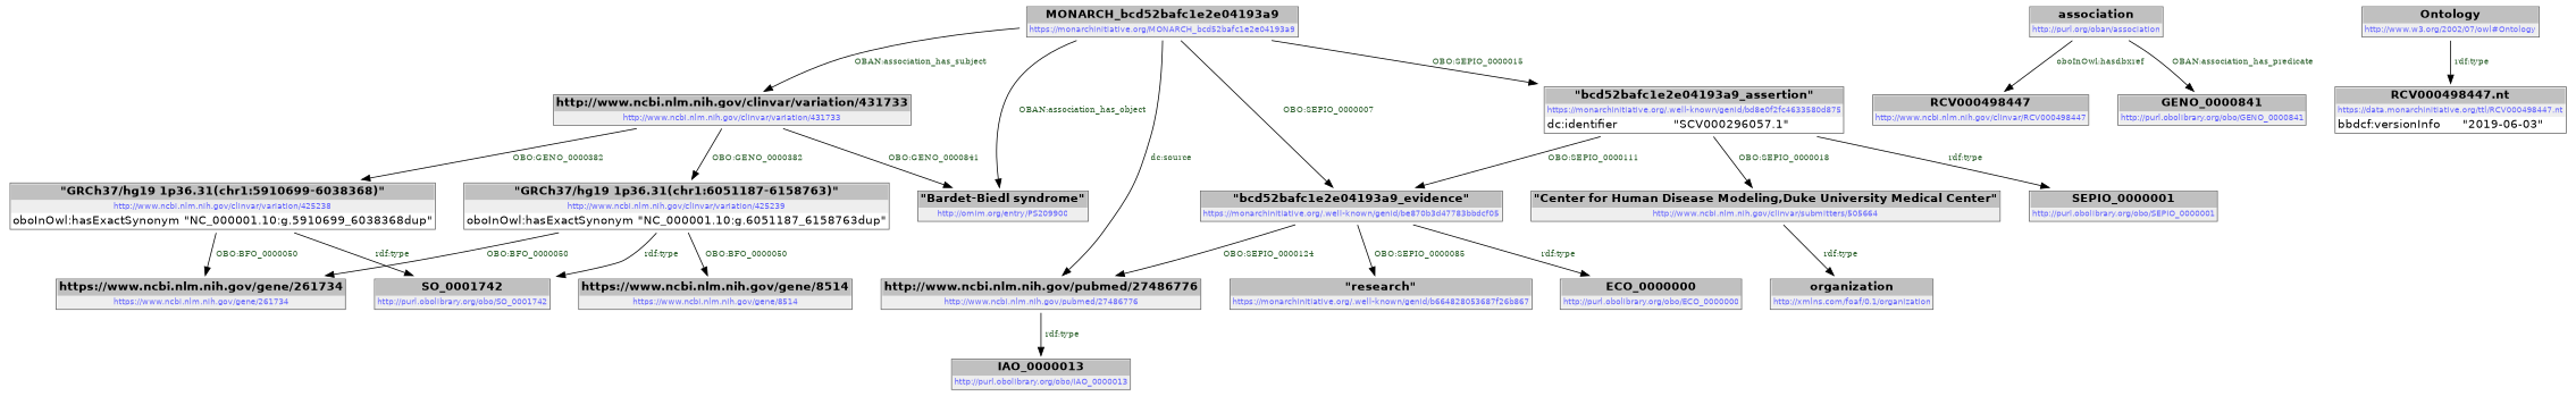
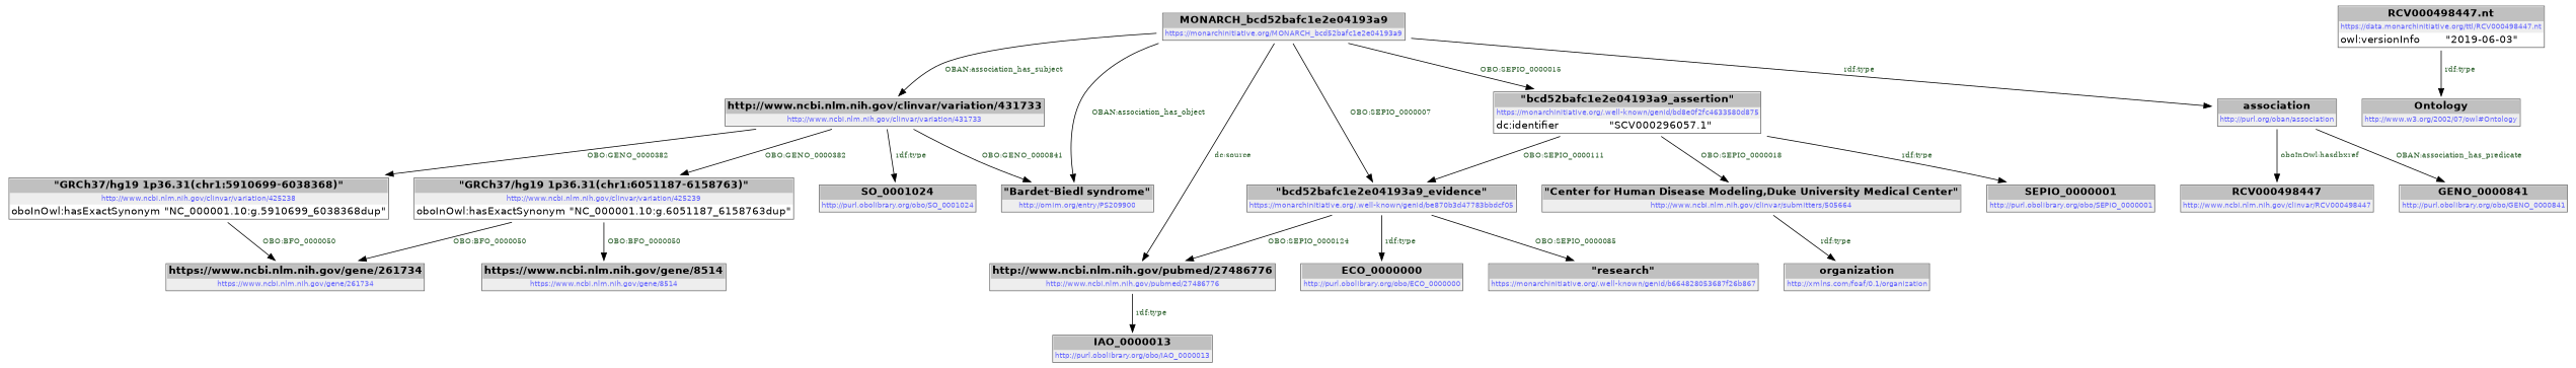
  digraph {
    node [color=black fontname="DejaVu Sans" shape=none]
    edge [color=BLACK]
    n1 [label=< <table color='#666666' cellborder='0' cellspacing='0' border='1'><tr><td colspan='2' bgcolor='grey'><B>&quot;GRCh37/hg19 1p36.31(chr1:5910699-6038368)&quot;</B></td></tr><tr><td href='http://www.ncbi.nlm.nih.gov/clinvar/variation/425238' bgcolor='#eeeeee' colspan='2'><font point-size='10' color='#6666ff'>http://www.ncbi.nlm.nih.gov/clinvar/variation/425238</font></td></tr><tr><td align='left'>oboInOwl:hasExactSynonym</td><td align='left'>&quot;NC_000001.10:g.5910699_6038368dup&quot;</td></tr></table> >]
    n2 [label=< <table color='#666666' cellborder='0' cellspacing='0' border='1'><tr><td colspan='2' bgcolor='grey'><B>https://www.ncbi.nlm.nih.gov/gene/261734</B></td></tr><tr><td href='https://www.ncbi.nlm.nih.gov/gene/261734' bgcolor='#eeeeee' colspan='2'><font point-size='10' color='#6666ff'>https://www.ncbi.nlm.nih.gov/gene/261734</font></td></tr></table> >]
-   n3 [label=< <table color='#666666' cellborder='0' cellspacing='0' border='1'><tr><td colspan='2' bgcolor='grey'><B>SO_0001742</B></td></tr><tr><td href='http://purl.obolibrary.org/obo/SO_0001742' bgcolor='#eeeeee' colspan='2'><font point-size='10' color='#6666ff'>http://purl.obolibrary.org/obo/SO_0001742</font></td></tr></table> >]
    n4 [label=< <table color='#666666' cellborder='0' cellspacing='0' border='1'><tr><td colspan='2' bgcolor='grey'><B>http://www.ncbi.nlm.nih.gov/clinvar/variation/431733</B></td></tr><tr><td href='http://www.ncbi.nlm.nih.gov/clinvar/variation/431733' bgcolor='#eeeeee' colspan='2'><font point-size='10' color='#6666ff'>http://www.ncbi.nlm.nih.gov/clinvar/variation/431733</font></td></tr></table> >]
+   n5 [label=< <table color='#666666' cellborder='0' cellspacing='0' border='1'><tr><td colspan='2' bgcolor='grey'><B>SO_0001024</B></td></tr><tr><td href='http://purl.obolibrary.org/obo/SO_0001024' bgcolor='#eeeeee' colspan='2'><font point-size='10' color='#6666ff'>http://purl.obolibrary.org/obo/SO_0001024</font></td></tr></table> >]
    n6 [label=< <table color='#666666' cellborder='0' cellspacing='0' border='1'><tr><td colspan='2' bgcolor='grey'><B>&quot;Bardet-Biedl syndrome&quot;</B></td></tr><tr><td href='http://omim.org/entry/PS209900' bgcolor='#eeeeee' colspan='2'><font point-size='10' color='#6666ff'>http://omim.org/entry/PS209900</font></td></tr></table> >]
    n7 [label=< <table color='#666666' cellborder='0' cellspacing='0' border='1'><tr><td colspan='2' bgcolor='grey'><B>&quot;GRCh37/hg19 1p36.31(chr1:6051187-6158763)&quot;</B></td></tr><tr><td href='http://www.ncbi.nlm.nih.gov/clinvar/variation/425239' bgcolor='#eeeeee' colspan='2'><font point-size='10' color='#6666ff'>http://www.ncbi.nlm.nih.gov/clinvar/variation/425239</font></td></tr><tr><td align='left'>oboInOwl:hasExactSynonym</td><td align='left'>&quot;NC_000001.10:g.6051187_6158763dup&quot;</td></tr></table> >]
    n8 [label=< <table color='#666666' cellborder='0' cellspacing='0' border='1'><tr><td colspan='2' bgcolor='grey'><B>https://www.ncbi.nlm.nih.gov/gene/8514</B></td></tr><tr><td href='https://www.ncbi.nlm.nih.gov/gene/8514' bgcolor='#eeeeee' colspan='2'><font point-size='10' color='#6666ff'>https://www.ncbi.nlm.nih.gov/gene/8514</font></td></tr></table> >]
    n9 [label=< <table color='#666666' cellborder='0' cellspacing='0' border='1'><tr><td colspan='2' bgcolor='grey'><B>MONARCH_bcd52bafc1e2e04193a9</B></td></tr><tr><td href='https://monarchinitiative.org/MONARCH_bcd52bafc1e2e04193a9' bgcolor='#eeeeee' colspan='2'><font point-size='10' color='#6666ff'>https://monarchinitiative.org/MONARCH_bcd52bafc1e2e04193a9</font></td></tr></table> >]
    n10 [label=< <table color='#666666' cellborder='0' cellspacing='0' border='1'><tr><td colspan='2' bgcolor='grey'><B>&quot;bcd52bafc1e2e04193a9_evidence&quot;</B></td></tr><tr><td href='https://monarchinitiative.org/.well-known/genid/be870b3d47783bbdcf05' bgcolor='#eeeeee' colspan='2'><font point-size='10' color='#6666ff'>https://monarchinitiative.org/.well-known/genid/be870b3d47783bbdcf05</font></td></tr></table> >]
    n11 [label=< <table color='#666666' cellborder='0' cellspacing='0' border='1'><tr><td colspan='2' bgcolor='grey'><B>http://www.ncbi.nlm.nih.gov/pubmed/27486776</B></td></tr><tr><td href='http://www.ncbi.nlm.nih.gov/pubmed/27486776' bgcolor='#eeeeee' colspan='2'><font point-size='10' color='#6666ff'>http://www.ncbi.nlm.nih.gov/pubmed/27486776</font></td></tr></table> >]
    n12 [label=< <table color='#666666' cellborder='0' cellspacing='0' border='1'><tr><td colspan='2' bgcolor='grey'><B>association</B></td></tr><tr><td href='http://purl.org/oban/association' bgcolor='#eeeeee' colspan='2'><font point-size='10' color='#6666ff'>http://purl.org/oban/association</font></td></tr></table> >]
    n13 [label=< <table color='#666666' cellborder='0' cellspacing='0' border='1'><tr><td colspan='2' bgcolor='grey'><B>&quot;bcd52bafc1e2e04193a9_assertion&quot;</B></td></tr><tr><td href='https://monarchinitiative.org/.well-known/genid/bd8e0f2fc4633580d875' bgcolor='#eeeeee' colspan='2'><font point-size='10' color='#6666ff'>https://monarchinitiative.org/.well-known/genid/bd8e0f2fc4633580d875</font></td></tr><tr><td align='left'>dc:identifier</td><td align='left'>&quot;SCV000296057.1&quot;</td></tr></table> >]
    n14 [label=< <table color='#666666' cellborder='0' cellspacing='0' border='1'><tr><td colspan='2' bgcolor='grey'><B>ECO_0000000</B></td></tr><tr><td href='http://purl.obolibrary.org/obo/ECO_0000000' bgcolor='#eeeeee' colspan='2'><font point-size='10' color='#6666ff'>http://purl.obolibrary.org/obo/ECO_0000000</font></td></tr></table> >]
    n15 [label=< <table color='#666666' cellborder='0' cellspacing='0' border='1'><tr><td colspan='2' bgcolor='grey'><B>&quot;research&quot;</B></td></tr><tr><td href='https://monarchinitiative.org/.well-known/genid/b664828053687f26b867' bgcolor='#eeeeee' colspan='2'><font point-size='10' color='#6666ff'>https://monarchinitiative.org/.well-known/genid/b664828053687f26b867</font></td></tr></table> >]
    n16 [label=< <table color='#666666' cellborder='0' cellspacing='0' border='1'><tr><td colspan='2' bgcolor='grey'><B>IAO_0000013</B></td></tr><tr><td href='http://purl.obolibrary.org/obo/IAO_0000013' bgcolor='#eeeeee' colspan='2'><font point-size='10' color='#6666ff'>http://purl.obolibrary.org/obo/IAO_0000013</font></td></tr></table> >]
    n17 [label=< <table color='#666666' cellborder='0' cellspacing='0' border='1'><tr><td colspan='2' bgcolor='grey'><B>RCV000498447</B></td></tr><tr><td href='http://www.ncbi.nlm.nih.gov/clinvar/RCV000498447' bgcolor='#eeeeee' colspan='2'><font point-size='10' color='#6666ff'>http://www.ncbi.nlm.nih.gov/clinvar/RCV000498447</font></td></tr></table> >]
    n18 [label=< <table color='#666666' cellborder='0' cellspacing='0' border='1'><tr><td colspan='2' bgcolor='grey'><B>GENO_0000841</B></td></tr><tr><td href='http://purl.obolibrary.org/obo/GENO_0000841' bgcolor='#eeeeee' colspan='2'><font point-size='10' color='#6666ff'>http://purl.obolibrary.org/obo/GENO_0000841</font></td></tr></table> >]
    n19 [label=< <table color='#666666' cellborder='0' cellspacing='0' border='1'><tr><td colspan='2' bgcolor='grey'><B>&quot;Center for Human Disease Modeling,Duke University Medical Center&quot;</B></td></tr><tr><td href='http://www.ncbi.nlm.nih.gov/clinvar/submitters/505664' bgcolor='#eeeeee' colspan='2'><font point-size='10' color='#6666ff'>http://www.ncbi.nlm.nih.gov/clinvar/submitters/505664</font></td></tr></table> >]
    n20 [label=< <table color='#666666' cellborder='0' cellspacing='0' border='1'><tr><td colspan='2' bgcolor='grey'><B>SEPIO_0000001</B></td></tr><tr><td href='http://purl.obolibrary.org/obo/SEPIO_0000001' bgcolor='#eeeeee' colspan='2'><font point-size='10' color='#6666ff'>http://purl.obolibrary.org/obo/SEPIO_0000001</font></td></tr></table> >]
-   n21 [label=< <table color='#666666' cellborder='0' cellspacing='0' border='1'><tr><td colspan='2' bgcolor='grey'><B>RCV000498447.nt</B></td></tr><tr><td href='https://data.monarchinitiative.org/ttl/RCV000498447.nt' bgcolor='#eeeeee' colspan='2'><font point-size='10' color='#6666ff'>https://data.monarchinitiative.org/ttl/RCV000498447.nt</font></td></tr><tr><td align='left'>bbdcf:versionInfo</td><td align='left'>&quot;2019-06-03&quot;</td></tr></table> >]
+   n21 [label=< <table color='#666666' cellborder='0' cellspacing='0' border='1'><tr><td colspan='2' bgcolor='grey'><B>RCV000498447.nt</B></td></tr><tr><td href='https://data.monarchinitiative.org/ttl/RCV000498447.nt' bgcolor='#eeeeee' colspan='2'><font point-size='10' color='#6666ff'>https://data.monarchinitiative.org/ttl/RCV000498447.nt</font></td></tr><tr><td align='left'>owl:versionInfo</td><td align='left'>&quot;2019-06-03&quot;</td></tr></table> >]
    n22 [label=< <table color='#666666' cellborder='0' cellspacing='0' border='1'><tr><td colspan='2' bgcolor='grey'><B>Ontology</B></td></tr><tr><td href='http://www.w3.org/2002/07/owl#Ontology' bgcolor='#eeeeee' colspan='2'><font point-size='10' color='#6666ff'>http://www.w3.org/2002/07/owl#Ontology</font></td></tr></table> >]
    n23 [label=< <table color='#666666' cellborder='0' cellspacing='0' border='1'><tr><td colspan='2' bgcolor='grey'><B>organization</B></td></tr><tr><td href='http://xmlns.com/foaf/0.1/organization' bgcolor='#eeeeee' colspan='2'><font point-size='10' color='#6666ff'>http://xmlns.com/foaf/0.1/organization</font></td></tr></table> >]
    n1 -> n2 [label=< <font point-size='10' color='#336633'>OBO:BFO_0000050</font> >]
-   n1 -> n3 [label=< <font point-size='10' color='#336633'>rdf:type</font> >]
    n4 -> n1 [label=< <font point-size='10' color='#336633'>OBO:GENO_0000382</font> >]
+   n4 -> n5 [label=< <font point-size='10' color='#336633'>rdf:type</font> >]
    n4 -> n6 [label=< <font point-size='10' color='#336633'>OBO:GENO_0000841</font> >]
    n4 -> n7 [label=< <font point-size='10' color='#336633'>OBO:GENO_0000382</font> >]
    n7 -> n2 [label=< <font point-size='10' color='#336633'>OBO:BFO_0000050</font> >]
-   n7 -> n3 [label=< <font point-size='10' color='#336633'>rdf:type</font> >]
    n7 -> n8 [label=< <font point-size='10' color='#336633'>OBO:BFO_0000050</font> >]
    n9 -> n4 [label=< <font point-size='10' color='#336633'>OBAN:association_has_subject</font> >]
    n9 -> n6 [label=< <font point-size='10' color='#336633'>OBAN:association_has_object</font> >]
    n9 -> n10 [label=< <font point-size='10' color='#336633'>OBO:SEPIO_0000007</font> >]
    n9 -> n11 [label=< <font point-size='10' color='#336633'>dc:source</font> >]
+   n9 -> n12 [label=< <font point-size='10' color='#336633'>rdf:type</font> >]
    n9 -> n13 [label=< <font point-size='10' color='#336633'>OBO:SEPIO_0000015</font> >]
    n10 -> n11 [label=< <font point-size='10' color='#336633'>OBO:SEPIO_0000124</font> >]
    n10 -> n14 [label=< <font point-size='10' color='#336633'>rdf:type</font> >]
    n10 -> n15 [label=< <font point-size='10' color='#336633'>OBO:SEPIO_0000085</font> >]
    n11 -> n16 [label=< <font point-size='10' color='#336633'>rdf:type</font> >]
    n12 -> n17 [label=< <font point-size='10' color='#336633'>oboInOwl:hasdbxref</font> >]
    n12 -> n18 [label=< <font point-size='10' color='#336633'>OBAN:association_has_predicate</font> >]
    n13 -> n10 [label=< <font point-size='10' color='#336633'>OBO:SEPIO_0000111</font> >]
    n13 -> n19 [label=< <font point-size='10' color='#336633'>OBO:SEPIO_0000018</font> >]
    n13 -> n20 [label=< <font point-size='10' color='#336633'>rdf:type</font> >]
    n19 -> n23 [label=< <font point-size='10' color='#336633'>rdf:type</font> >]
-   n22 -> n21 [label=< <font point-size='10' color='#336633'>rdf:type</font> >]
+   n21 -> n22 [label=< <font point-size='10' color='#336633'>rdf:type</font> >]
  }
